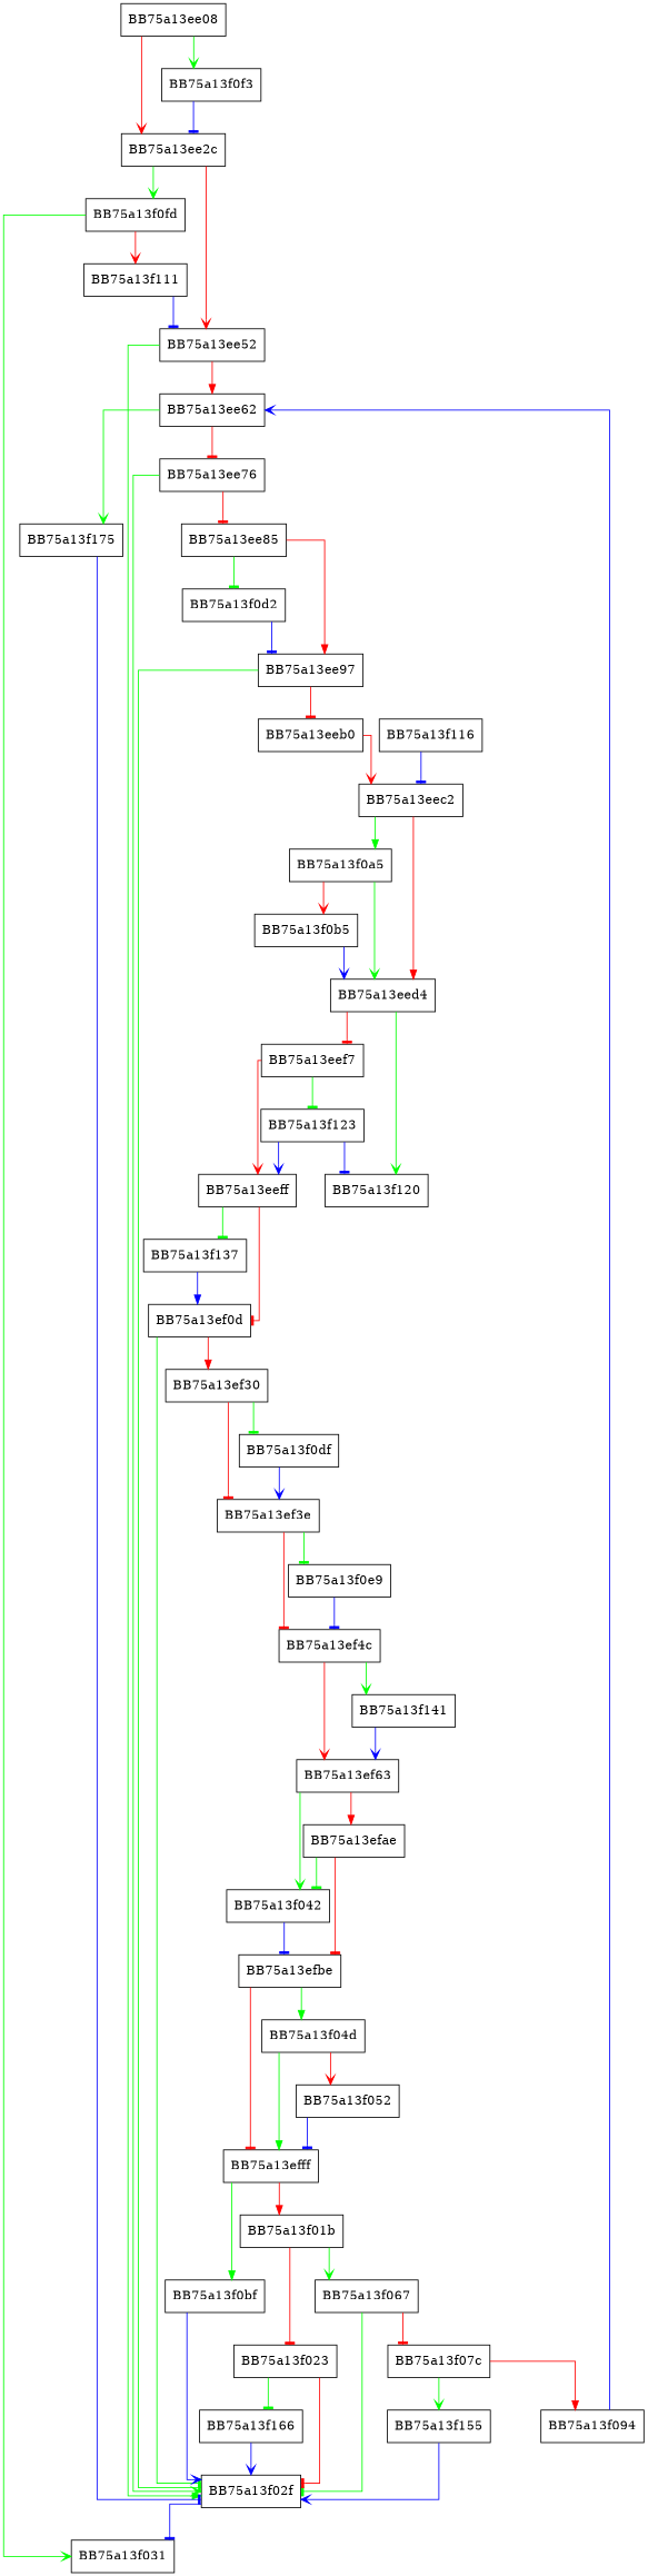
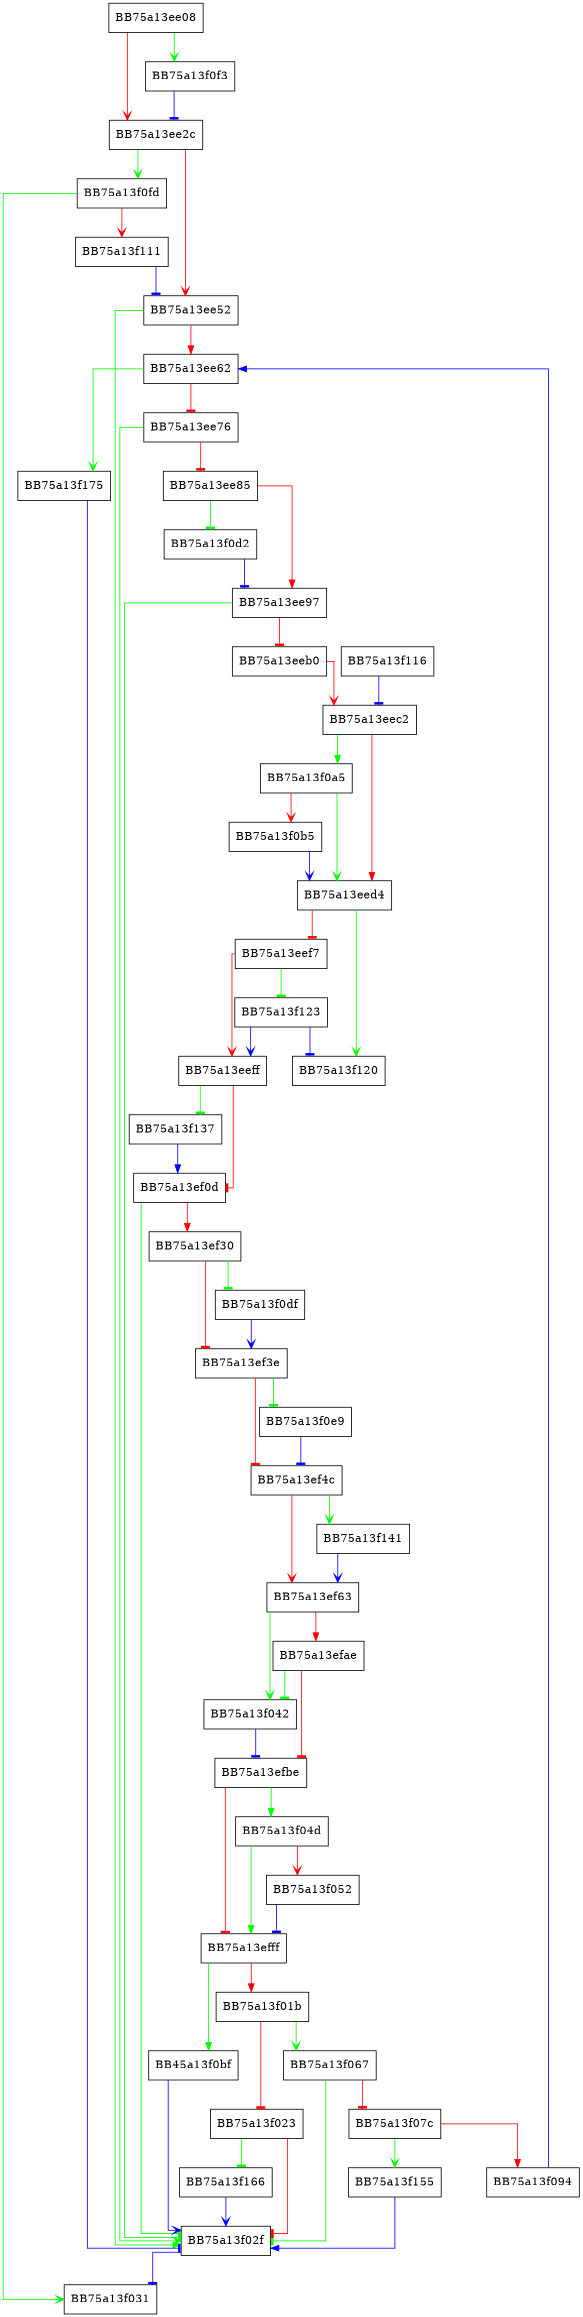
  digraph {
    splines=ortho
    node [shape=box]
    edge [arrowhead=tee color=red]
    BB75a13ee08
    BB75a13f0f3
    BB75a13ee2c
    BB75a13f0fd
    BB75a13ee52
    BB75a13f031
    BB75a13f111
    BB75a13f02f
    BB75a13ee62
    BB75a13f175
    BB75a13ee76
    BB75a13ee85
    BB75a13f0d2
    BB75a13ee97
    BB75a13eeb0
    BB75a13eec2
    BB75a13f116
    BB75a13f0a5
    BB75a13eed4
    BB75a13f0b5
    BB75a13f120
    BB75a13eef7
    BB75a13f123
    BB75a13eeff
    BB75a13f137
    BB75a13ef0d
    BB75a13ef30
    BB75a13f0df
    BB75a13ef3e
    BB75a13f0e9
    BB75a13ef4c
    BB75a13f141
    BB75a13ef63
    BB75a13f042
    BB75a13efae
    BB75a13efbe
    BB75a13f04d
    BB75a13efff
    BB75a13f052
-   BB75a13f0bf
+   BB75a13f0bf [label=BB45a13f0bf]
    BB75a13f01b
    BB75a13f067
    BB75a13f023
    BB75a13f07c
    BB75a13f166
    BB75a13f155
    BB75a13f094
    BB75a13ee08 -> BB75a13f0f3 [arrowhead=vee color=green]
    BB75a13ee08 -> BB75a13ee2c [arrowhead=vee]
    BB75a13f0f3 -> BB75a13ee2c [color=blue]
    BB75a13ee2c -> BB75a13f0fd [arrowhead=vee color=green]
    BB75a13ee2c -> BB75a13ee52 [arrowhead=vee]
    BB75a13f0fd -> BB75a13f031 [arrowhead=vee color=green]
    BB75a13f0fd -> BB75a13f111 [arrowhead=vee]
    BB75a13ee52 -> BB75a13f02f [arrowhead=normal color=green]
    BB75a13ee52 -> BB75a13ee62 [arrowhead=normal]
    BB75a13f111 -> BB75a13ee52 [color=blue]
    BB75a13f02f -> BB75a13f031 [color=blue]
    BB75a13ee62 -> BB75a13f175 [arrowhead=vee color=green]
    BB75a13ee62 -> BB75a13ee76
    BB75a13f175 -> BB75a13f02f [color=blue]
    BB75a13ee76 -> BB75a13f02f [arrowhead=vee color=green]
    BB75a13ee76 -> BB75a13ee85
    BB75a13ee85 -> BB75a13f0d2 [color=green]
    BB75a13ee85 -> BB75a13ee97 [arrowhead=normal]
    BB75a13f0d2 -> BB75a13ee97 [color=blue]
    BB75a13ee97 -> BB75a13f02f [color=green]
    BB75a13ee97 -> BB75a13eeb0
    BB75a13eeb0 -> BB75a13eec2 [arrowhead=vee]
    BB75a13eec2 -> BB75a13f0a5 [arrowhead=normal color=green]
    BB75a13eec2 -> BB75a13eed4 [arrowhead=normal]
    BB75a13f116 -> BB75a13eec2 [color=blue]
    BB75a13f0a5 -> BB75a13eed4 [arrowhead=vee color=green]
    BB75a13f0a5 -> BB75a13f0b5 [arrowhead=vee]
    BB75a13eed4 -> BB75a13f120 [arrowhead=vee color=green]
    BB75a13eed4 -> BB75a13eef7
    BB75a13f0b5 -> BB75a13eed4 [arrowhead=vee color=blue]
    BB75a13eef7 -> BB75a13f123 [color=green]
    BB75a13eef7 -> BB75a13eeff [arrowhead=vee]
    BB75a13f123 -> BB75a13f120 [color=blue]
    BB75a13f123 -> BB75a13eeff [arrowhead=vee color=blue]
    BB75a13eeff -> BB75a13f137 [color=green]
    BB75a13eeff -> BB75a13ef0d
    BB75a13f137 -> BB75a13ef0d [arrowhead=normal color=blue]
    BB75a13ef0d -> BB75a13f02f [color=green]
    BB75a13ef0d -> BB75a13ef30 [arrowhead=normal]
    BB75a13ef30 -> BB75a13f0df [color=green]
    BB75a13ef30 -> BB75a13ef3e
    BB75a13f0df -> BB75a13ef3e [arrowhead=vee color=blue]
    BB75a13ef3e -> BB75a13f0e9 [color=green]
    BB75a13ef3e -> BB75a13ef4c
    BB75a13f0e9 -> BB75a13ef4c [color=blue]
    BB75a13ef4c -> BB75a13f141 [arrowhead=vee color=green]
    BB75a13ef4c -> BB75a13ef63 [arrowhead=vee]
    BB75a13f141 -> BB75a13ef63 [arrowhead=vee color=blue]
    BB75a13ef63 -> BB75a13f042 [arrowhead=vee color=green]
    BB75a13ef63 -> BB75a13efae [arrowhead=normal]
    BB75a13f042 -> BB75a13efbe [color=blue]
    BB75a13efae -> BB75a13f042 [color=green]
    BB75a13efae -> BB75a13efbe
    BB75a13efbe -> BB75a13f04d [arrowhead=normal color=green]
    BB75a13efbe -> BB75a13efff
    BB75a13f04d -> BB75a13efff [arrowhead=normal color=green]
    BB75a13f04d -> BB75a13f052 [arrowhead=vee]
    BB75a13efff -> BB75a13f0bf [arrowhead=normal color=green]
    BB75a13efff -> BB75a13f01b [arrowhead=normal]
    BB75a13f052 -> BB75a13efff [color=blue]
    BB75a13f0bf -> BB75a13f02f [arrowhead=vee color=blue]
    BB75a13f01b -> BB75a13f067 [arrowhead=vee color=green]
    BB75a13f01b -> BB75a13f023
    BB75a13f067 -> BB75a13f02f [color=green]
    BB75a13f067 -> BB75a13f07c
    BB75a13f023 -> BB75a13f02f
    BB75a13f023 -> BB75a13f166 [color=green]
    BB75a13f07c -> BB75a13f155 [arrowhead=vee color=green]
    BB75a13f07c -> BB75a13f094 [arrowhead=normal]
    BB75a13f166 -> BB75a13f02f [arrowhead=vee color=blue]
-   BB75a13f155 -> BB75a13f02f [arrowhead=vee color=blue]
-   BB75a13f094 -> BB75a13ee62 [arrowhead=vee color=blue]
+   BB75a13f155 -> BB75a13f02f [arrowhead=normal color=blue]
+   BB75a13f094 -> BB75a13ee62 [arrowhead=normal color=blue]
  }
